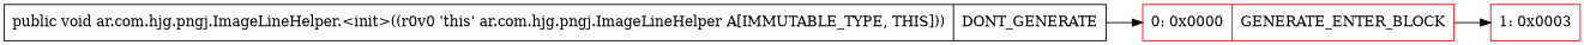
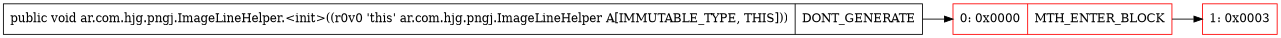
  digraph {
    rankdir=LR
    node [color=red shape=record]
-   n1 [label="{0\:\ 0x0000|GENERATE_ENTER_BLOCK\l}"]
+   n1 [label="{0\:\ 0x0000|MTH_ENTER_BLOCK\l}"]
    n2 [label="{1\:\ 0x0003}"]
    n3 [label="{public void ar.com.hjg.pngj.ImageLineHelper.\<init\>((r0v0 'this' ar.com.hjg.pngj.ImageLineHelper A[IMMUTABLE_TYPE, THIS]))  | DONT_GENERATE\l}" color=""]
    subgraph cluster_1 {
      label="R(0)"
    }
    n1 -> n2
    n3 -> n1
  }
